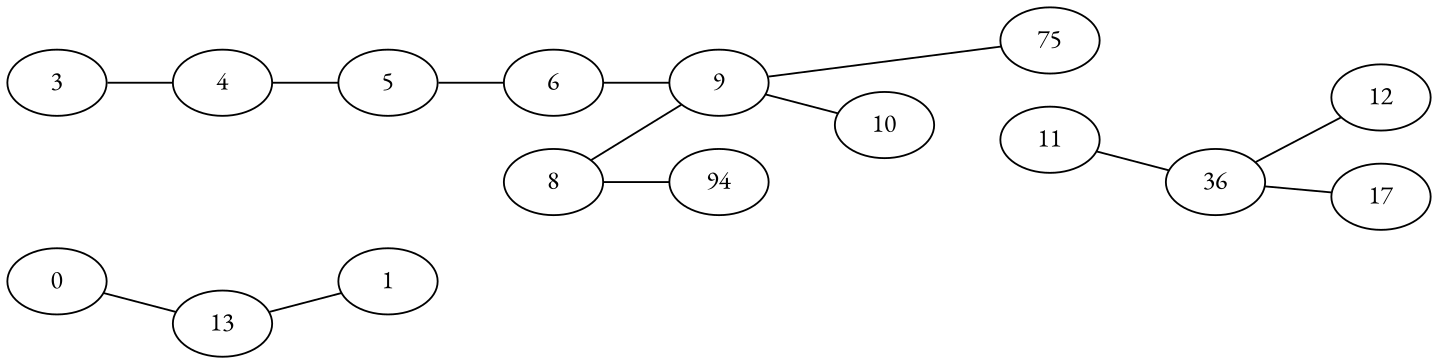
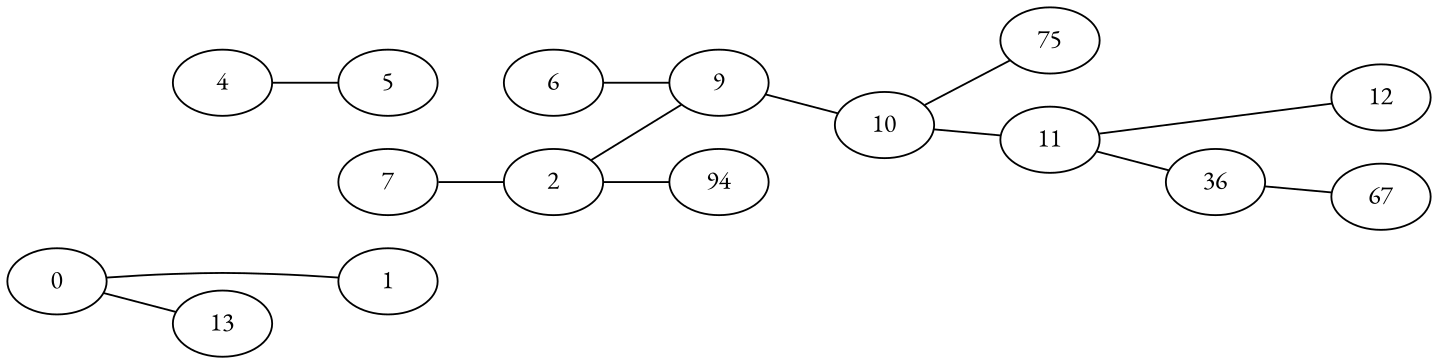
  graph {
    fontname="EB Garamond"
    rankdir=LR
    node [fontname="EB Garamond"]
    edge [fontname="EB Garamond"]
    0
    1
    13
-   3
    4
    5
    6
    9
-   8
+   7
+   8 [label=2]
    n11 [label=94]
    10
    n13 [label=75]
    11
    12
    n16 [label=36]
-   17
-   13 -- 1
+   17 [label=67]
+   0 -- 1
    0 -- 13
-   3 -- 4
    4 -- 5
-   5 -- 6
    6 -- 9
    9 -- 10
-   9 -- n13
+   10 -- n13
+   7 -- 8
    8 -- 9
    8 -- n11
-   n16 -- 12
+   10 -- 11
+   11 -- 12
    11 -- n16
    n16 -- 17
  }
